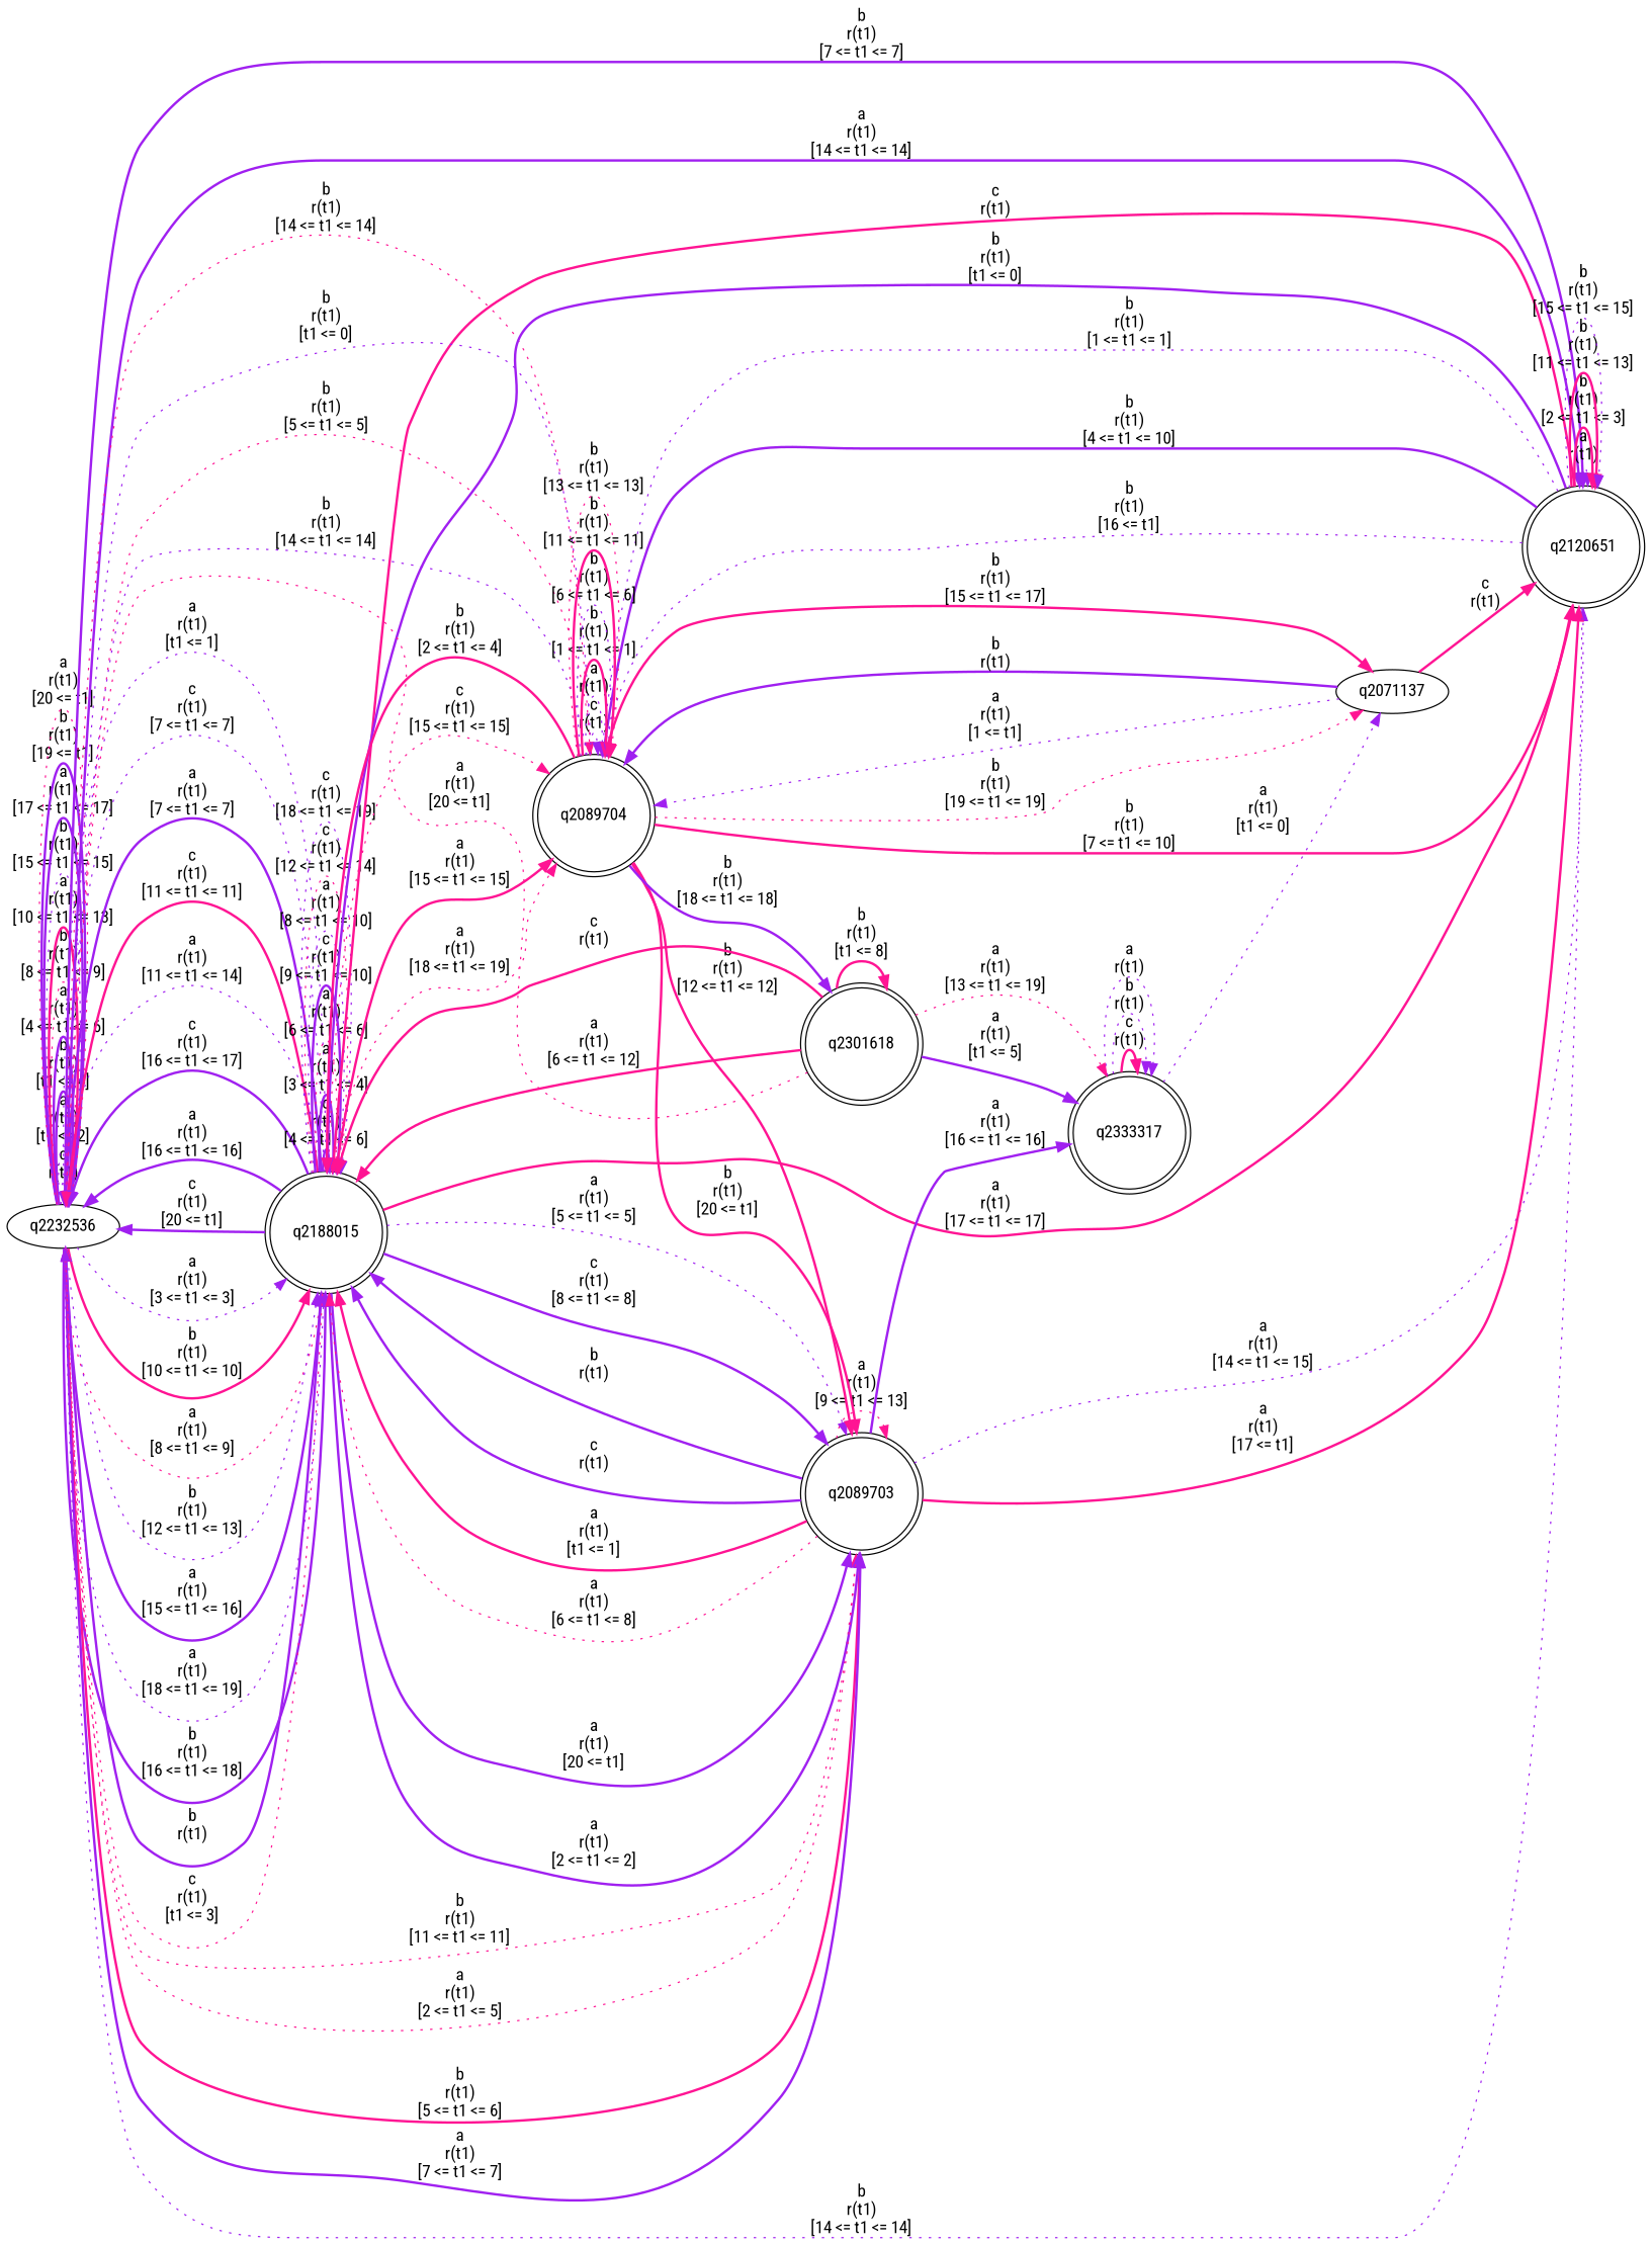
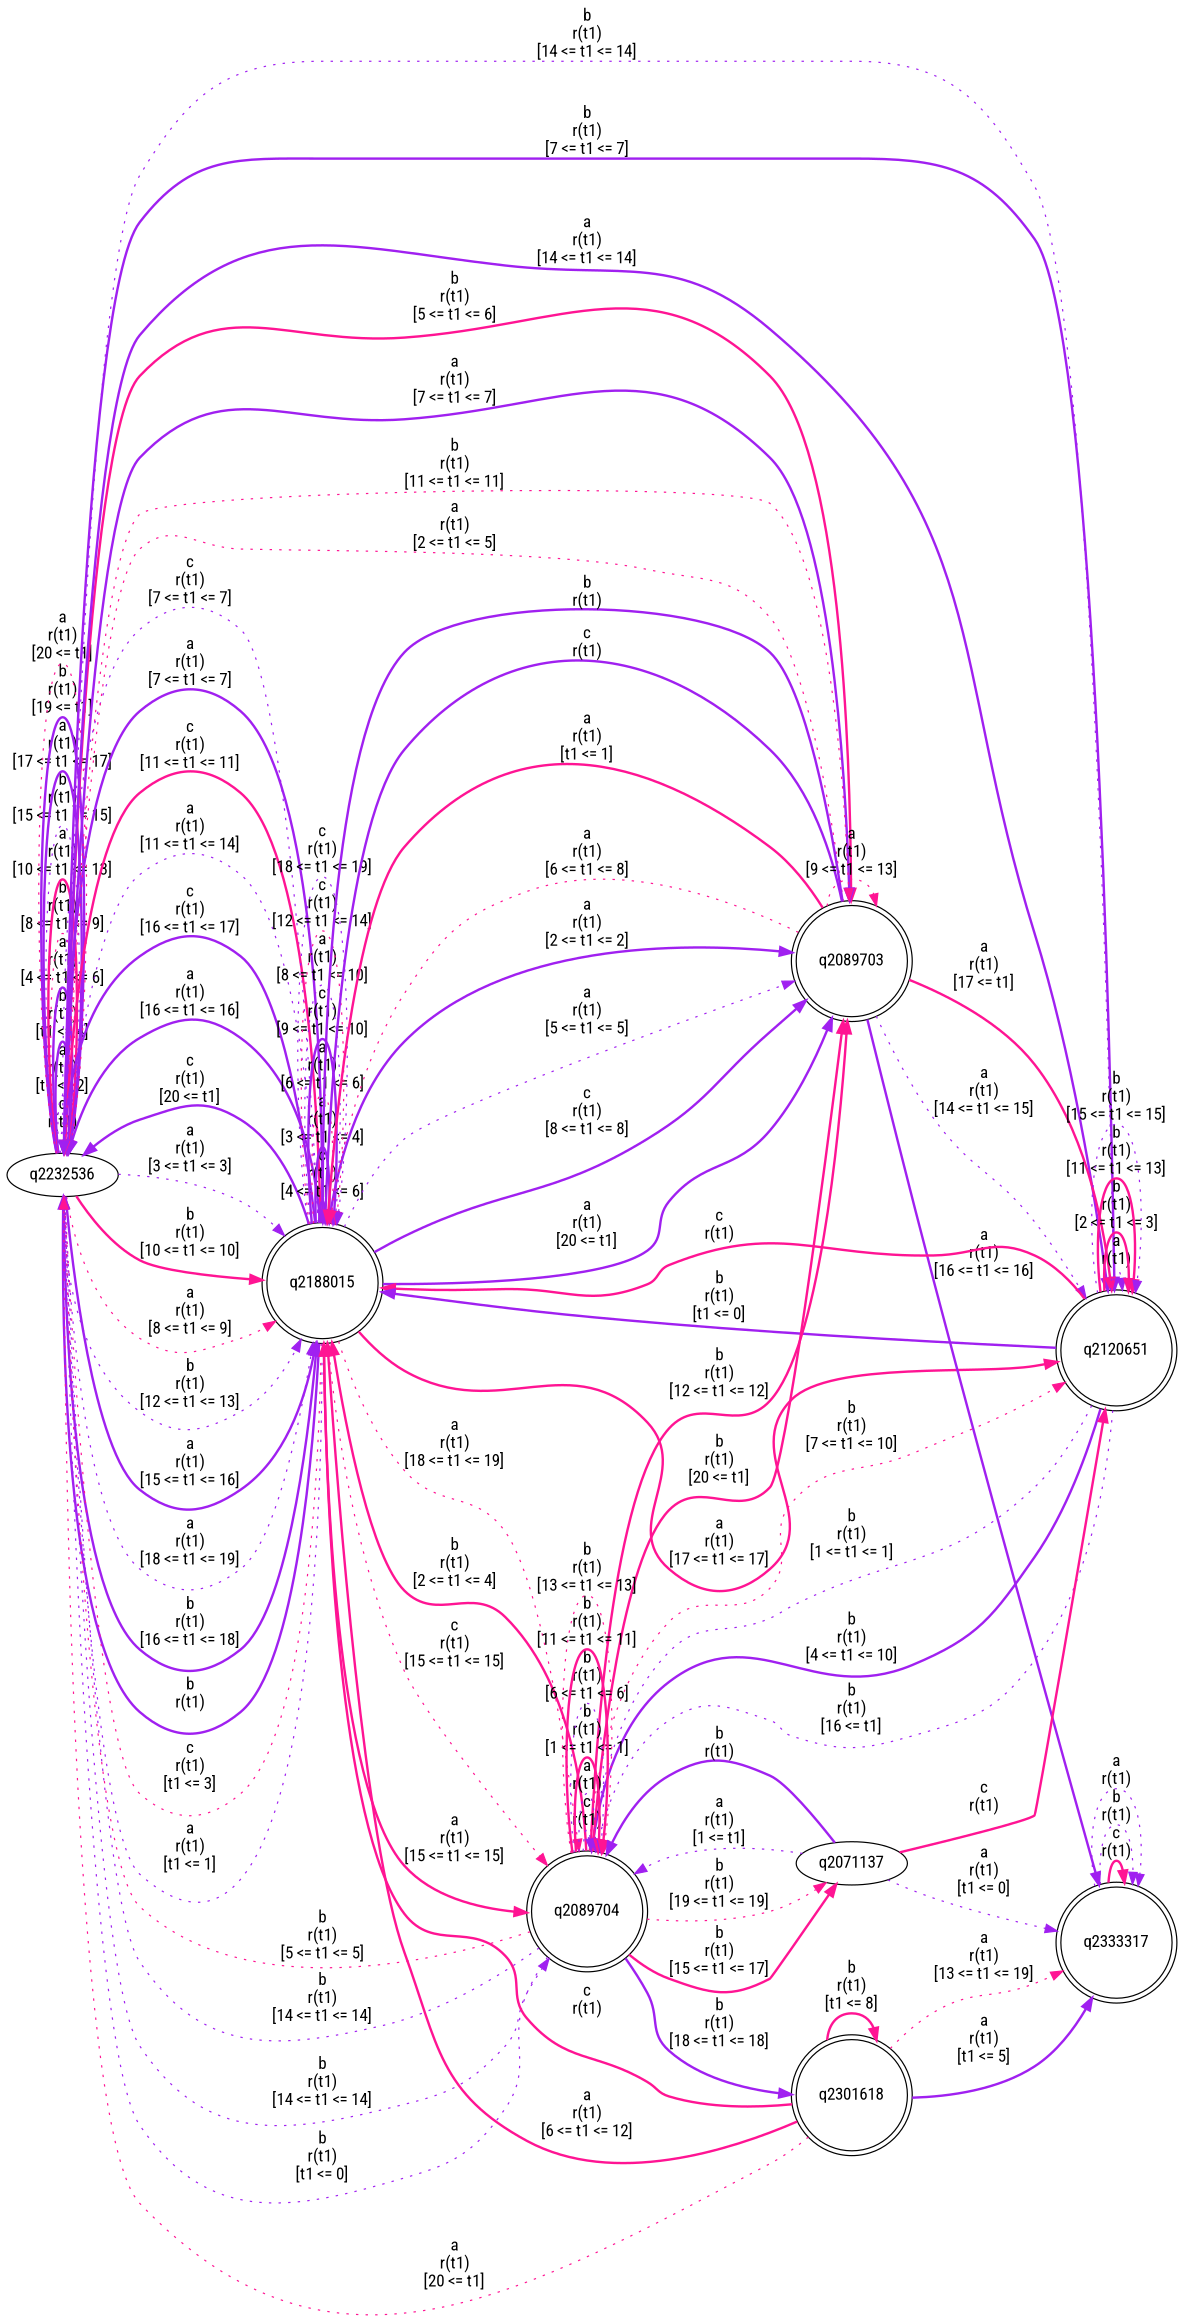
  digraph {
    fontname="Roboto Condensed"
    rankdir=LR
    node [fontname="Roboto Condensed" shape=doublecircle]
    edge [color=purple fontname="Roboto Condensed" style=bold]
    n1 [label=q2232536 shape=""]
    n2 [label=q2188015]
    n3 [label=q2089703]
    n4 [label=q2120651]
    n5 [label=q2089704]
    n6 [label=q2333317]
    n7 [label=q2301618]
    n8 [label=q2071137 shape=""]
    n1 -> n1 [label="c\nr(t1)\n" style=dotted]
    n1 -> n1 [label="a\nr(t1)\n[t1 <= 2]" style=dotted]
    n1 -> n1 [label="b\nr(t1)\n[t1 <= 4]"]
    n1 -> n1 [label="a\nr(t1)\n[4 <= t1 <= 6]"]
    n1 -> n1 [color=deeppink label="b\nr(t1)\n[8 <= t1 <= 9]" style=dotted]
    n1 -> n1 [color=deeppink label="a\nr(t1)\n[10 <= t1 <= 13]"]
    n1 -> n1 [label="b\nr(t1)\n[15 <= t1 <= 15]" style=dotted]
    n1 -> n1 [label="a\nr(t1)\n[17 <= t1 <= 17]"]
    n1 -> n1 [label="b\nr(t1)\n[19 <= t1]"]
    n1 -> n1 [color=deeppink label="a\nr(t1)\n[20 <= t1]" style=dotted]
    n1 -> n2 [label="a\nr(t1)\n[3 <= t1 <= 3]" style=dotted]
    n1 -> n2 [color=deeppink label="b\nr(t1)\n[10 <= t1 <= 10]"]
    n1 -> n2 [color=deeppink label="a\nr(t1)\n[8 <= t1 <= 9]" style=dotted]
    n1 -> n2 [label="b\nr(t1)\n[12 <= t1 <= 13]" style=dotted]
    n1 -> n2 [label="a\nr(t1)\n[15 <= t1 <= 16]"]
    n1 -> n2 [label="a\nr(t1)\n[18 <= t1 <= 19]" style=dotted]
    n1 -> n2 [label="b\nr(t1)\n[16 <= t1 <= 18]"]
    n1 -> n3 [color=deeppink label="b\nr(t1)\n[5 <= t1 <= 6]"]
    n1 -> n3 [label="a\nr(t1)\n[7 <= t1 <= 7]"]
    n1 -> n3 [color=deeppink label="b\nr(t1)\n[11 <= t1 <= 11]" style=dotted]
    n1 -> n4 [label="b\nr(t1)\n[7 <= t1 <= 7]"]
    n1 -> n4 [label="a\nr(t1)\n[14 <= t1 <= 14]"]
-   n1 -> n5 [color=deeppink label="b\nr(t1)\n[14 <= t1 <= 14]" style=dotted]
+   n1 -> n5 [label="b\nr(t1)\n[14 <= t1 <= 14]" style=dotted]
    n2 -> n1 [label="b\nr(t1)\n"]
    n2 -> n1 [color=deeppink label="c\nr(t1)\n[t1 <= 3]" style=dotted]
    n2 -> n1 [label="a\nr(t1)\n[t1 <= 1]" style=dotted]
    n2 -> n1 [label="c\nr(t1)\n[7 <= t1 <= 7]" style=dotted]
    n2 -> n1 [label="a\nr(t1)\n[7 <= t1 <= 7]"]
    n2 -> n1 [color=deeppink label="c\nr(t1)\n[11 <= t1 <= 11]"]
    n2 -> n1 [label="a\nr(t1)\n[11 <= t1 <= 14]" style=dotted]
    n2 -> n1 [label="c\nr(t1)\n[16 <= t1 <= 17]"]
    n2 -> n1 [label="a\nr(t1)\n[16 <= t1 <= 16]"]
    n2 -> n1 [label="c\nr(t1)\n[20 <= t1]"]
    n2 -> n2 [label="c\nr(t1)\n[4 <= t1 <= 6]"]
    n2 -> n2 [label="a\nr(t1)\n[3 <= t1 <= 4]"]
    n2 -> n2 [color=deeppink label="a\nr(t1)\n[6 <= t1 <= 6]" style=dotted]
    n2 -> n2 [label="c\nr(t1)\n[9 <= t1 <= 10]"]
    n2 -> n2 [label="a\nr(t1)\n[8 <= t1 <= 10]" style=dotted]
    n2 -> n2 [color=deeppink label="c\nr(t1)\n[12 <= t1 <= 14]" style=dotted]
    n2 -> n2 [label="c\nr(t1)\n[18 <= t1 <= 19]" style=dotted]
    n2 -> n3 [label="a\nr(t1)\n[2 <= t1 <= 2]"]
    n2 -> n3 [label="a\nr(t1)\n[5 <= t1 <= 5]" style=dotted]
    n2 -> n3 [label="c\nr(t1)\n[8 <= t1 <= 8]"]
    n2 -> n3 [label="a\nr(t1)\n[20 <= t1]"]
    n2 -> n4 [color=deeppink label="a\nr(t1)\n[17 <= t1 <= 17]"]
    n2 -> n5 [color=deeppink label="c\nr(t1)\n[15 <= t1 <= 15]" style=dotted]
    n2 -> n5 [color=deeppink label="a\nr(t1)\n[15 <= t1 <= 15]"]
    n2 -> n5 [color=deeppink label="a\nr(t1)\n[18 <= t1 <= 19]" style=dotted]
    n3 -> n1 [color=deeppink label="a\nr(t1)\n[2 <= t1 <= 5]" style=dotted]
    n3 -> n2 [label="b\nr(t1)\n"]
    n3 -> n2 [label="c\nr(t1)\n"]
    n3 -> n2 [color=deeppink label="a\nr(t1)\n[t1 <= 1]"]
    n3 -> n2 [color=deeppink label="a\nr(t1)\n[6 <= t1 <= 8]" style=dotted]
    n3 -> n3 [color=deeppink label="a\nr(t1)\n[9 <= t1 <= 13]" style=dotted]
    n3 -> n4 [label="a\nr(t1)\n[14 <= t1 <= 15]" style=dotted]
    n3 -> n4 [color=deeppink label="a\nr(t1)\n[17 <= t1]"]
    n3 -> n6 [label="a\nr(t1)\n[16 <= t1 <= 16]"]
    n4 -> n1 [label="b\nr(t1)\n[14 <= t1 <= 14]" style=dotted]
    n4 -> n2 [color=deeppink label="c\nr(t1)\n"]
    n4 -> n2 [label="b\nr(t1)\n[t1 <= 0]"]
    n4 -> n4 [label="a\nr(t1)\n" style=dotted]
    n4 -> n4 [color=deeppink label="b\nr(t1)\n[2 <= t1 <= 3]"]
    n4 -> n4 [color=deeppink label="b\nr(t1)\n[11 <= t1 <= 13]"]
    n4 -> n4 [label="b\nr(t1)\n[15 <= t1 <= 15]" style=dotted]
    n4 -> n5 [label="b\nr(t1)\n[1 <= t1 <= 1]" style=dotted]
    n4 -> n5 [label="b\nr(t1)\n[4 <= t1 <= 10]"]
    n4 -> n5 [label="b\nr(t1)\n[16 <= t1]" style=dotted]
    n5 -> n1 [label="b\nr(t1)\n[t1 <= 0]" style=dotted]
    n5 -> n1 [color=deeppink label="b\nr(t1)\n[5 <= t1 <= 5]" style=dotted]
    n5 -> n1 [label="b\nr(t1)\n[14 <= t1 <= 14]" style=dotted]
    n5 -> n2 [color=deeppink label="b\nr(t1)\n[2 <= t1 <= 4]"]
    n5 -> n3 [color=deeppink label="b\nr(t1)\n[12 <= t1 <= 12]"]
    n5 -> n3 [color=deeppink label="b\nr(t1)\n[20 <= t1]"]
-   n5 -> n4 [color=deeppink label="b\nr(t1)\n[7 <= t1 <= 10]"]
+   n5 -> n4 [color=deeppink label="b\nr(t1)\n[7 <= t1 <= 10]" style=dotted]
    n5 -> n5 [label="c\nr(t1)\n" style=dotted]
    n5 -> n5 [label="a\nr(t1)\n" style=dotted]
    n5 -> n5 [color=deeppink label="b\nr(t1)\n[1 <= t1 <= 1]"]
    n5 -> n5 [label="b\nr(t1)\n[6 <= t1 <= 6]" style=dotted]
    n5 -> n5 [color=deeppink label="b\nr(t1)\n[11 <= t1 <= 11]"]
    n5 -> n5 [color=deeppink label="b\nr(t1)\n[13 <= t1 <= 13]" style=dotted]
    n5 -> n7 [label="b\nr(t1)\n[18 <= t1 <= 18]"]
    n5 -> n8 [color=deeppink label="b\nr(t1)\n[19 <= t1 <= 19]" style=dotted]
    n5 -> n8 [color=deeppink label="b\nr(t1)\n[15 <= t1 <= 17]"]
    n6 -> n6 [color=deeppink label="c\nr(t1)\n"]
    n6 -> n6 [label="b\nr(t1)\n" style=dotted]
    n6 -> n6 [label="a\nr(t1)\n" style=dotted]
    n7 -> n1 [color=deeppink label="a\nr(t1)\n[20 <= t1]" style=dotted]
    n7 -> n2 [color=deeppink label="c\nr(t1)\n"]
    n7 -> n2 [color=deeppink label="a\nr(t1)\n[6 <= t1 <= 12]"]
    n7 -> n6 [label="a\nr(t1)\n[t1 <= 5]"]
    n7 -> n6 [color=deeppink label="a\nr(t1)\n[13 <= t1 <= 19]" style=dotted]
    n7 -> n7 [color=deeppink label="b\nr(t1)\n[t1 <= 8]"]
    n8 -> n4 [color=deeppink label="c\nr(t1)\n"]
    n8 -> n5 [label="b\nr(t1)\n"]
    n8 -> n5 [label="a\nr(t1)\n[1 <= t1]" style=dotted]
-   n6 -> n8 [label="a\nr(t1)\n[t1 <= 0]" style=dotted]
+   n8 -> n6 [label="a\nr(t1)\n[t1 <= 0]" style=dotted]
  }
